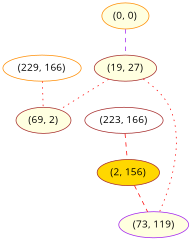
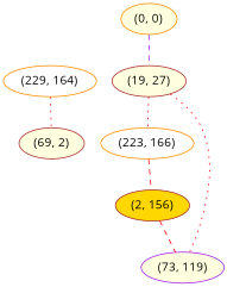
  graph {
    fontname="Open Sans"
    node [color=darkorange fillcolor=lightyellow fontname="Open Sans" style=filled]
    edge [color=red fontname="Open Sans" style=dashed weight=1]
-   "(223, 166)" [color=brown fillcolor=white]
+   "(223, 166)" [fillcolor=white]
    "(2, 156)" [color=brown fillcolor=gold]
    "(73, 119)" [color=purple]
    "(0, 0)"
    "(19, 27)" [color=brown]
    n6 [color=brown label="(69, 2)"]
-   "(229, 166)" [fillcolor=white]
+   "(229, 166)" [fillcolor=white label="(229, 164)"]
    "(223, 166)" -- "(2, 156)"
    "(2, 156)" -- "(73, 119)"
    "(0, 0)" -- "(19, 27)" [color=purple weight=4]
    "(19, 27)" -- "(73, 119)" [style=dotted]
-   "(19, 27)" -- n6 [style=dotted]
+   "(19, 27)" -- "(223, 166)" [style=dotted]
    "(229, 166)" -- n6 [style=dotted]
  }
